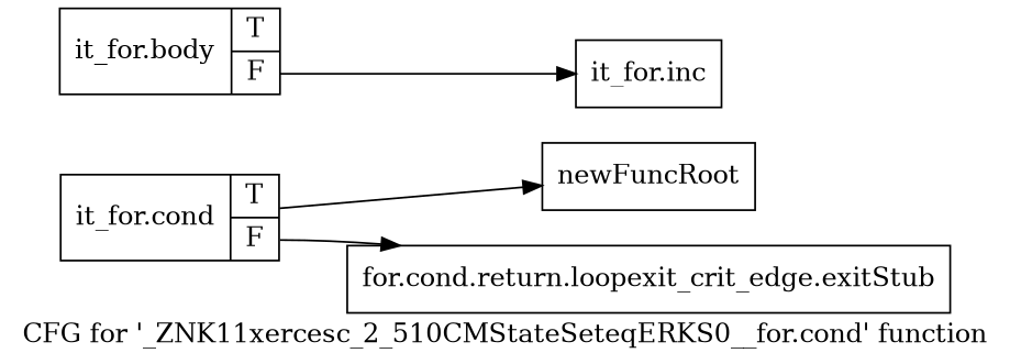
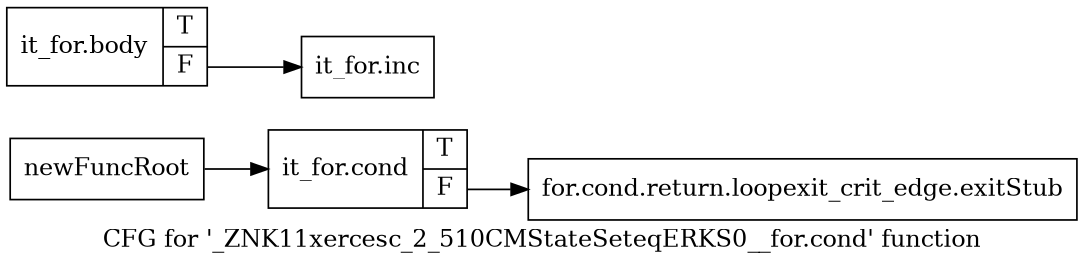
  digraph {
    label="CFG for '_ZNK11xercesc_2_510CMStateSeteqERKS0__for.cond' function"
    rankdir=LR
    node [shape=record]
    edge [tailport=s1]
    n1 [label="{newFuncRoot}"]
    n2 [label="{it_for.cond|{<s0>T|<s1>F}}"]
    n3 [label="{for.cond.return.loopexit_crit_edge.exitStub}"]
    n4 [label="{it_for.body|{<s0>T|<s1>F}}"]
    n5 [label="{it_for.inc}"]
-   n2 -> n1 [tailport=""]
+   n1 -> n2 [tailport=""]
    n2 -> n3
    n4 -> n5
  }
